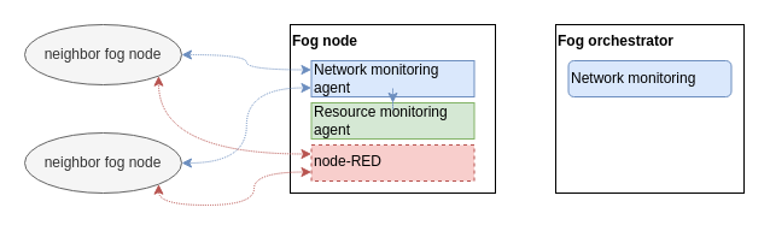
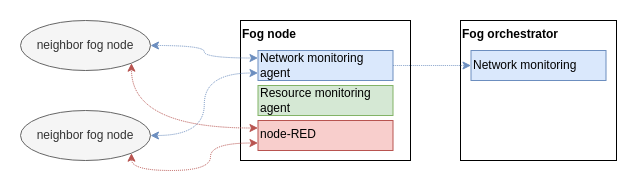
  <mxCell id="0" />
  <mxCell id="1" parent="0" />
  <mxCell id="2" value="Fog node" style="rounded=0;whiteSpace=wrap;html=1;shadow=0;comic=0;strokeWidth=1;fontSize=12;align=left;container=1;verticalAlign=top;fontStyle=1;" parent="1" vertex="1"><mxGeometry x="240" y="20" width="170" height="140" as="geometry"><mxRectangle x="80" y="70" width="50" height="40" as="alternateBounds" /></mxGeometry></mxCell>
- <mxCell id="3" value="node-RED" style="rounded=0;whiteSpace=wrap;html=1;shadow=0;comic=0;strokeWidth=1;fillColor=#f8cecc;fontSize=12;align=left;verticalAlign=top;strokeColor=#b85450;dashed=1;" parent="2" vertex="1"><mxGeometry x="17.5" y="100" width="135" height="30" as="geometry" /></mxCell>
+ <mxCell id="3" value="node-RED" style="rounded=0;whiteSpace=wrap;html=1;shadow=0;comic=0;strokeWidth=1;fillColor=#f8cecc;fontSize=12;align=left;verticalAlign=top;strokeColor=#b85450;" parent="2" vertex="1"><mxGeometry x="17.5" y="100" width="135" height="30" as="geometry" /></mxCell>
  <mxCell id="4" value="Resource monitoring agent" style="rounded=0;whiteSpace=wrap;html=1;shadow=0;comic=0;strokeWidth=1;fillColor=#d5e8d4;fontSize=12;align=left;strokeColor=#82b366;" parent="2" vertex="1"><mxGeometry x="17.5" y="65" width="135" height="30" as="geometry" /></mxCell>
  <mxCell id="5" value="Network monitoring agent" style="rounded=0;whiteSpace=wrap;html=1;shadow=0;comic=0;strokeWidth=1;fillColor=#dae8fc;fontSize=12;align=left;strokeColor=#6c8ebf;" parent="2" vertex="1"><mxGeometry x="17.5" y="30" width="135" height="30" as="geometry" /></mxCell>
  <mxCell id="6" value="Fog orchestrator" style="rounded=0;whiteSpace=wrap;html=1;shadow=0;comic=0;strokeWidth=1;fillColor=none;fontSize=12;fontColor=#000000;align=left;verticalAlign=top;fontStyle=1;container=1;" parent="1" vertex="1"><mxGeometry x="460" y="20" width="156" height="140" as="geometry" /></mxCell>
- <mxCell id="7" value="Network monitoring" style="whiteSpace=wrap;html=1;shadow=0;comic=0;strokeWidth=1;fillColor=#dae8fc;fontSize=12;align=left;strokeColor=#6c8ebf;rounded=1;" parent="6" vertex="1"><mxGeometry x="10.5" y="30" width="135" height="30" as="geometry" /></mxCell>
- <mxCell id="8" style="edgeStyle=orthogonalEdgeStyle;curved=1;jumpSize=2;orthogonalLoop=1;jettySize=auto;html=1;dashed=1;dashPattern=1 1;strokeWidth=1;fontSize=12;fontColor=#000000;fillColor=#dae8fc;strokeColor=#6c8ebf;" parent="1" source="5" target="4" edge="1"><mxGeometry relative="1" as="geometry" /></mxCell>
+ <mxCell id="7" value="Network monitoring" style="rounded=0;whiteSpace=wrap;html=1;shadow=0;comic=0;strokeWidth=1;fillColor=#dae8fc;fontSize=12;align=left;strokeColor=#6c8ebf;" parent="6" vertex="1"><mxGeometry x="10.5" y="30" width="135" height="30" as="geometry" /></mxCell>
+ <mxCell id="8" style="edgeStyle=orthogonalEdgeStyle;curved=1;jumpSize=2;orthogonalLoop=1;jettySize=auto;html=1;entryX=0;entryY=0.5;entryDx=0;entryDy=0;dashed=1;dashPattern=1 1;strokeWidth=1;fontSize=12;fontColor=#000000;fillColor=#dae8fc;strokeColor=#6c8ebf;" parent="1" source="5" target="7" edge="1"><mxGeometry relative="1" as="geometry" /></mxCell>
  <mxCell id="9" value="neighbor fog node" style="ellipse;whiteSpace=wrap;html=1;shadow=0;comic=0;strokeWidth=1;fillColor=#f5f5f5;fontSize=12;fontColor=#333333;align=center;strokeColor=#666666;" parent="1" vertex="1"><mxGeometry x="20" y="20" width="130" height="50" as="geometry" /></mxCell>
  <mxCell id="10" value="neighbor fog node" style="ellipse;whiteSpace=wrap;html=1;shadow=0;comic=0;strokeWidth=1;fillColor=#f5f5f5;fontSize=12;fontColor=#333333;align=center;strokeColor=#666666;" parent="1" vertex="1"><mxGeometry x="20" y="110" width="130" height="50" as="geometry" /></mxCell>
  <mxCell id="11" style="edgeStyle=orthogonalEdgeStyle;curved=1;jumpSize=2;orthogonalLoop=1;jettySize=auto;html=1;entryX=1;entryY=0.5;entryDx=0;entryDy=0;dashed=1;dashPattern=1 1;strokeWidth=1;fontSize=12;fontColor=#000000;startArrow=classic;startFill=1;fillColor=#dae8fc;strokeColor=#6c8ebf;exitX=0;exitY=0.25;exitDx=0;exitDy=0;" parent="1" source="5" target="9" edge="1"><mxGeometry relative="1" as="geometry" /></mxCell>
  <mxCell id="12" style="edgeStyle=orthogonalEdgeStyle;curved=1;jumpSize=2;orthogonalLoop=1;jettySize=auto;html=1;entryX=1;entryY=0.5;entryDx=0;entryDy=0;dashed=1;dashPattern=1 1;strokeWidth=1;fontSize=12;fontColor=#000000;startArrow=classic;startFill=1;fillColor=#dae8fc;strokeColor=#6c8ebf;exitX=0;exitY=0.75;exitDx=0;exitDy=0;" parent="1" source="5" target="10" edge="1"><mxGeometry relative="1" as="geometry"><mxPoint x="267.5" y="75" as="sourcePoint" /><mxPoint x="160" y="40" as="targetPoint" /></mxGeometry></mxCell>
  <mxCell id="13" style="edgeStyle=orthogonalEdgeStyle;curved=1;jumpSize=2;orthogonalLoop=1;jettySize=auto;html=1;entryX=1;entryY=1;entryDx=0;entryDy=0;dashed=1;dashPattern=1 1;startArrow=classic;startFill=1;strokeWidth=1;fontSize=12;fontColor=#000000;fillColor=#f8cecc;strokeColor=#b85450;exitX=0;exitY=0.25;exitDx=0;exitDy=0;" parent="1" source="3" target="9" edge="1"><mxGeometry relative="1" as="geometry" /></mxCell>
  <mxCell id="14" style="edgeStyle=orthogonalEdgeStyle;curved=1;jumpSize=2;orthogonalLoop=1;jettySize=auto;html=1;entryX=1;entryY=1;entryDx=0;entryDy=0;dashed=1;dashPattern=1 1;startArrow=classic;startFill=1;strokeWidth=1;fontSize=12;fontColor=#000000;fillColor=#f8cecc;strokeColor=#b85450;exitX=0;exitY=0.75;exitDx=0;exitDy=0;" parent="1" source="3" target="10" edge="1"><mxGeometry relative="1" as="geometry"><mxPoint x="266.4" y="224.9" as="sourcePoint" /><mxPoint x="140" y="160.1" as="targetPoint" /><Array as="points"><mxPoint x="210" y="143" /><mxPoint x="210" y="170" /><mxPoint x="131" y="170" /></Array></mxGeometry></mxCell>
